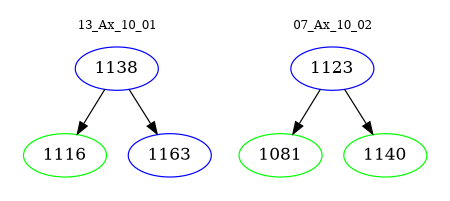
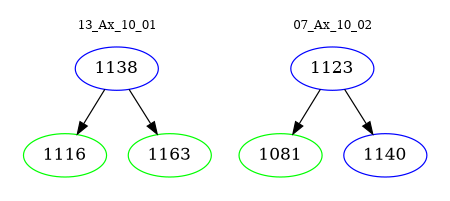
  digraph {
    node [color=green]
    edge [color=black]
    n1 [color=blue label=1138]
    n2 [label=1116]
-   n3 [color=blue label=1163]
+   n3 [label=1163]
    n4 [color=blue label=1123]
    n5 [label=1081]
-   n6 [label=1140]
+   n6 [color=blue label=1140]
    subgraph cluster_1 {
      color=white
      fontsize=10
      label="13_Ax_10_01"
      n1
      n2
      n3
    }
    subgraph cluster_2 {
      color=white
      fontsize=10
      label="07_Ax_10_02"
      n4
      n5
      n6
    }
    n1 -> n2
    n1 -> n3
    n4 -> n5
    n4 -> n6
  }
